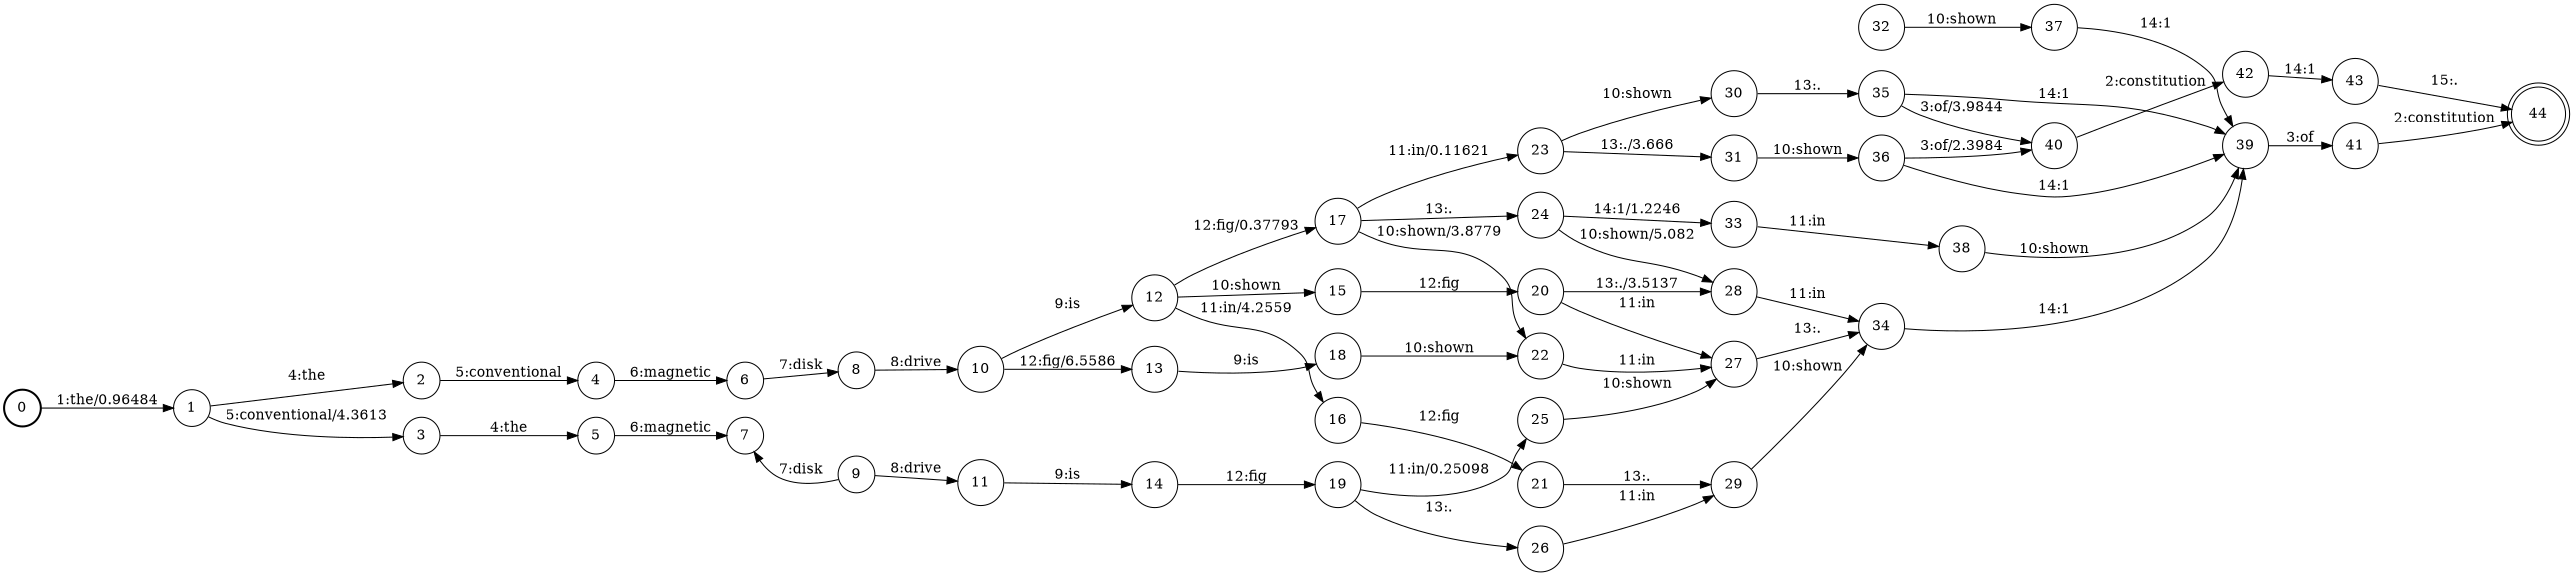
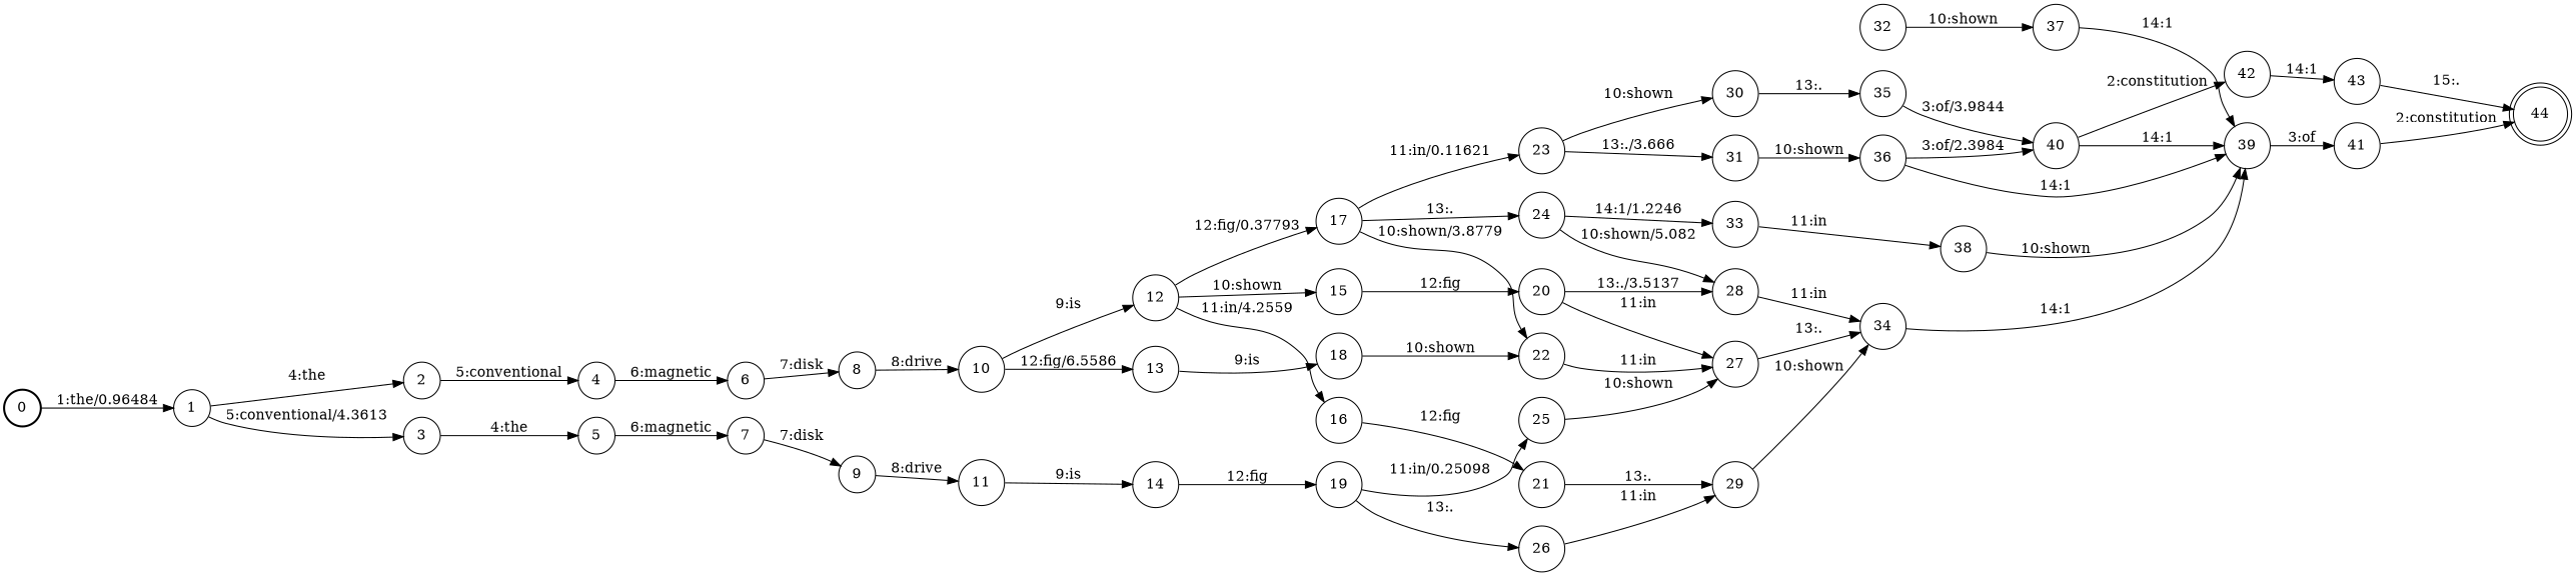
  digraph {
    nodesep=0.25
    rankdir=LR
    ranksep=0.4
    node [fontsize=14 shape=circle style=solid]
    edge [fontsize=14]
    n1 [label=0 style=bold]
    n2 [label=1]
    n3 [label=2]
    n4 [label=3]
    n5 [label=4]
    n6 [label=5]
    n7 [label=6]
    n8 [label=7]
    n9 [label=8]
    n10 [label=9]
    n11 [label=10]
    n12 [label=11]
    n13 [label=12]
    n14 [label=13]
    n15 [label=14]
    n16 [label=15]
    n17 [label=16]
    n18 [label=17]
    n19 [label=18]
    n20 [label=19]
    n21 [label=20]
    n22 [label=21]
    n23 [label=22]
    n24 [label=23]
    n25 [label=24]
    n26 [label=25]
    n27 [label=26]
    n28 [label=27]
    n29 [label=28]
    n30 [label=29]
    n31 [label=30]
    n32 [label=31]
    n33 [label=33]
    n34 [label=34]
    n35 [label=35]
    n36 [label=36]
    n37 [label=32]
    n38 [label=37]
    n39 [label=38]
    n40 [label=39]
    n41 [label=40]
    n42 [label=41]
    n43 [label=42]
    n44 [label=44 shape=doublecircle]
    n45 [label=43]
    n1 -> n2 [label="1:the/0.96484"]
    n2 -> n3 [label="4:the"]
    n2 -> n4 [label="5:conventional/4.3613"]
    n3 -> n5 [label="5:conventional"]
    n4 -> n6 [label="4:the"]
    n5 -> n7 [label="6:magnetic"]
    n6 -> n8 [label="6:magnetic"]
    n7 -> n9 [label="7:disk"]
-   n10 -> n8 [label="7:disk"]
+   n8 -> n10 [label="7:disk"]
    n9 -> n11 [label="8:drive"]
    n10 -> n12 [label="8:drive"]
    n11 -> n13 [label="9:is"]
    n11 -> n14 [label="12:fig/6.5586"]
    n12 -> n15 [label="9:is"]
    n13 -> n16 [label="10:shown"]
    n13 -> n17 [label="11:in/4.2559"]
    n13 -> n18 [label="12:fig/0.37793"]
    n14 -> n19 [label="9:is"]
    n15 -> n20 [label="12:fig"]
    n16 -> n21 [label="12:fig"]
    n17 -> n22 [label="12:fig"]
    n18 -> n23 [label="10:shown/3.8779"]
    n18 -> n24 [label="11:in/0.11621"]
    n18 -> n25 [label="13:."]
    n19 -> n23 [label="10:shown"]
    n20 -> n26 [label="11:in/0.25098"]
    n20 -> n27 [label="13:."]
    n21 -> n28 [label="11:in"]
    n21 -> n29 [label="13:./3.5137"]
    n22 -> n30 [label="13:."]
    n23 -> n28 [label="11:in"]
    n24 -> n31 [label="10:shown"]
    n24 -> n32 [label="13:./3.666"]
    n25 -> n29 [label="10:shown/5.082"]
    n25 -> n33 [label="14:1/1.2246"]
    n26 -> n28 [label="10:shown"]
    n27 -> n30 [label="11:in"]
    n28 -> n34 [label="13:."]
    n29 -> n34 [label="11:in"]
    n30 -> n34 [label="10:shown"]
    n31 -> n35 [label="13:."]
    n32 -> n36 [label="10:shown"]
    n33 -> n39 [label="11:in"]
    n34 -> n40 [label="14:1"]
-   n35 -> n40 [label="14:1"]
+   n41 -> n40 [label="14:1"]
    n35 -> n41 [label="3:of/3.9844"]
    n36 -> n40 [label="14:1"]
    n36 -> n41 [label="3:of/2.3984"]
    n37 -> n38 [label="10:shown"]
    n38 -> n40 [label="14:1"]
    n39 -> n40 [label="10:shown"]
    n40 -> n42 [label="3:of"]
    n41 -> n43 [label="2:constitution"]
    n42 -> n44 [label="2:constitution"]
    n43 -> n45 [label="14:1"]
    n45 -> n44 [label="15:."]
  }
